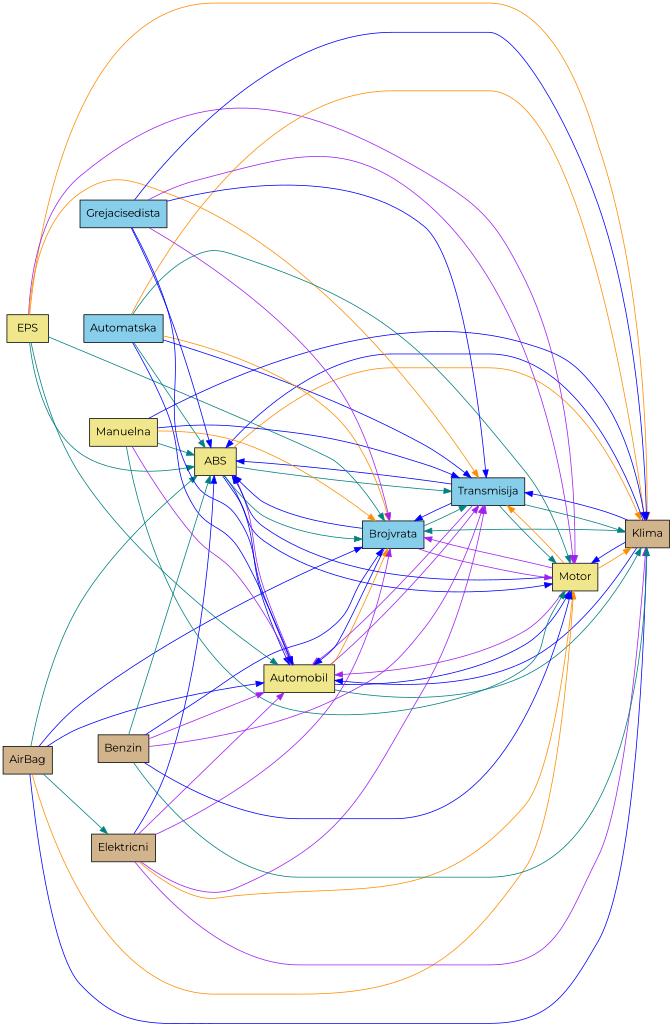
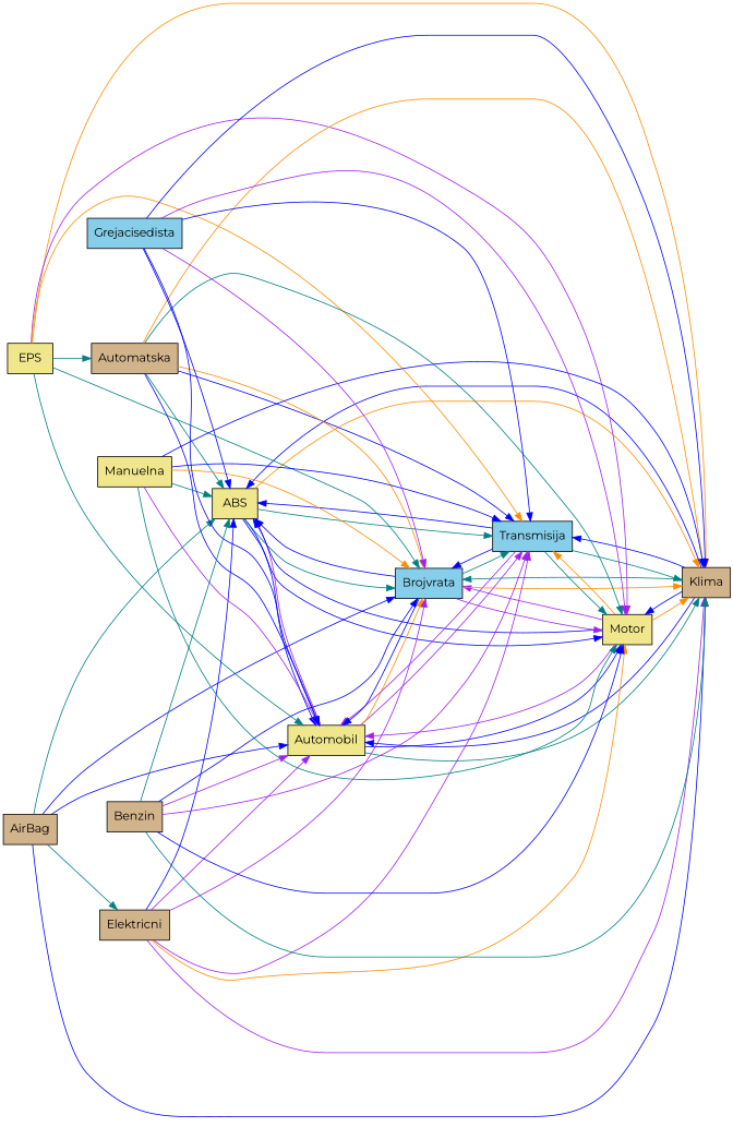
  digraph {
    fontname=Montserrat
    rankdir=LR
    node [fillcolor=khaki fontname=Montserrat shape=box style=filled]
    edge [arrowhead=normal color=blue fontname=Montserrat]
    n1 [label=ABS]
    n2 [label=Automobil]
    n3 [fillcolor=tan label=Klima]
    n4 [label=Motor]
    n5 [fillcolor=skyblue label=Transmisija]
    n6 [fillcolor=skyblue label=Brojvrata]
    n7 [label=EPS]
    n8 [fillcolor=tan label=AirBag]
    n9 [fillcolor=tan label=Elektricni]
-   n10 [fillcolor=skyblue label=Automatska]
+   n10 [fillcolor=tan label=Automatska]
    n11 [label=Manuelna]
    n12 [fillcolor=skyblue label=Grejacisedista]
    n13 [fillcolor=tan label=Benzin]
    n1 -> n2
    n1 -> n3 [color=darkorange]
    n1 -> n4
    n1 -> n5 [color=teal]
    n1 -> n6 [color=teal]
    n2 -> n1 [color=purple]
    n2 -> n3 [color=teal]
    n2 -> n4
    n2 -> n5 [color=purple]
    n2 -> n6 [color=darkorange]
    n3 -> n1
    n3 -> n2
    n3 -> n4
    n3 -> n5
    n3 -> n6 [color=teal]
    n4 -> n1
    n4 -> n2 [color=purple]
    n4 -> n3 [color=darkorange]
    n4 -> n5 [color=darkorange]
    n4 -> n6 [color=purple]
    n5 -> n1
    n5 -> n2 [color=purple]
    n5 -> n3 [color=teal]
    n5 -> n4 [color=teal]
    n5 -> n6
    n6 -> n1
    n6 -> n2
+   n6 -> n3 [color=darkorange]
    n6 -> n4 [color=purple]
    n6 -> n5 [color=teal]
-   n7 -> n1 [color=teal]
+   n7 -> n10 [color=teal]
    n7 -> n2 [color=teal]
    n7 -> n3 [color=darkorange]
    n7 -> n4 [color=purple]
    n7 -> n5 [color=darkorange]
    n7 -> n6 [color=teal]
    n8 -> n1 [color=teal]
    n8 -> n2
    n8 -> n3
-   n8 -> n4 [color=darkorange]
    n8 -> n6
    n8 -> n9 [color=teal]
    n9 -> n1
    n9 -> n2 [color=purple]
    n9 -> n3 [color=purple]
    n9 -> n4 [color=darkorange]
    n9 -> n5 [color=purple]
    n9 -> n6 [color=purple]
    n10 -> n1 [color=teal]
    n10 -> n2
    n10 -> n3 [color=darkorange]
    n10 -> n4 [color=teal]
    n10 -> n5
    n10 -> n6 [color=darkorange]
    n11 -> n1 [color=teal]
    n11 -> n2 [color=purple]
    n11 -> n3
    n11 -> n4 [color=teal]
    n11 -> n5
    n11 -> n6 [color=darkorange]
    n12 -> n1
    n12 -> n2
    n12 -> n3
    n12 -> n4 [color=purple]
    n12 -> n5
    n12 -> n6 [color=purple]
    n13 -> n1 [color=teal]
    n13 -> n2 [color=purple]
    n13 -> n3 [color=teal]
    n13 -> n4
    n13 -> n5 [color=purple]
    n13 -> n6
  }
